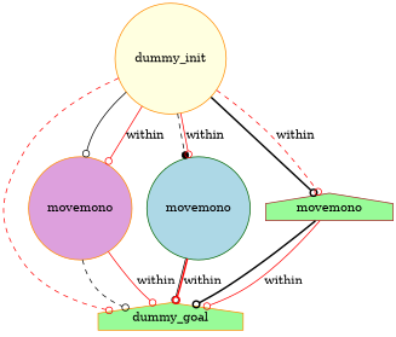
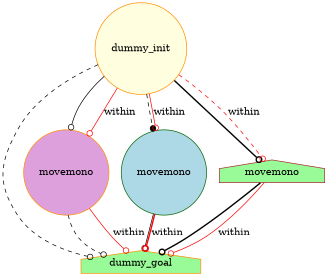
  digraph {
    node [fillcolor=palegreen style=filled color=darkorange shape=circle]
    edge [color=black style=solid arrowhead=odot]
    n1 [fillcolor=lightyellow label=dummy_init]
    n2 [label=dummy_goal shape=house]
    n3 [fillcolor=plum label=movemono]
    n4 [fillcolor=lightblue label=movemono color=darkgreen]
    n5 [label=movemono color=brown shape=house]
-   n1 -> n2 [color=red style=dashed]
+   n1 -> n2 [style=dashed]
    n1 -> n3
    n1 -> n3 [color=red label=within]
    n1 -> n4 [style=dashed arrowhead=dot]
    n1 -> n4 [color=red label=within]
    n1 -> n5 [style=bold]
    n1 -> n5 [color=red label=within style=dashed]
    n3 -> n2 [style=dashed]
    n3 -> n2 [color=red label=within]
    n4 -> n2
    n4 -> n2 [color=red label=within style=bold]
    n5 -> n2 [style=bold]
    n5 -> n2 [color=red label=within]
  }
